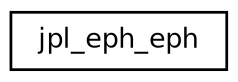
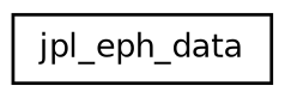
  digraph {
    rankdir=LR
-   n1 [color=black fillcolor=white fontname=Helvetica fontsize=10 height=0.2 label=jpl_eph_eph shape=record style=filled width=0.4]
+   n1 [color=black fillcolor=white fontname=Helvetica fontsize=10 height=0.2 label=jpl_eph_data shape=record style=filled width=0.4]
  }
